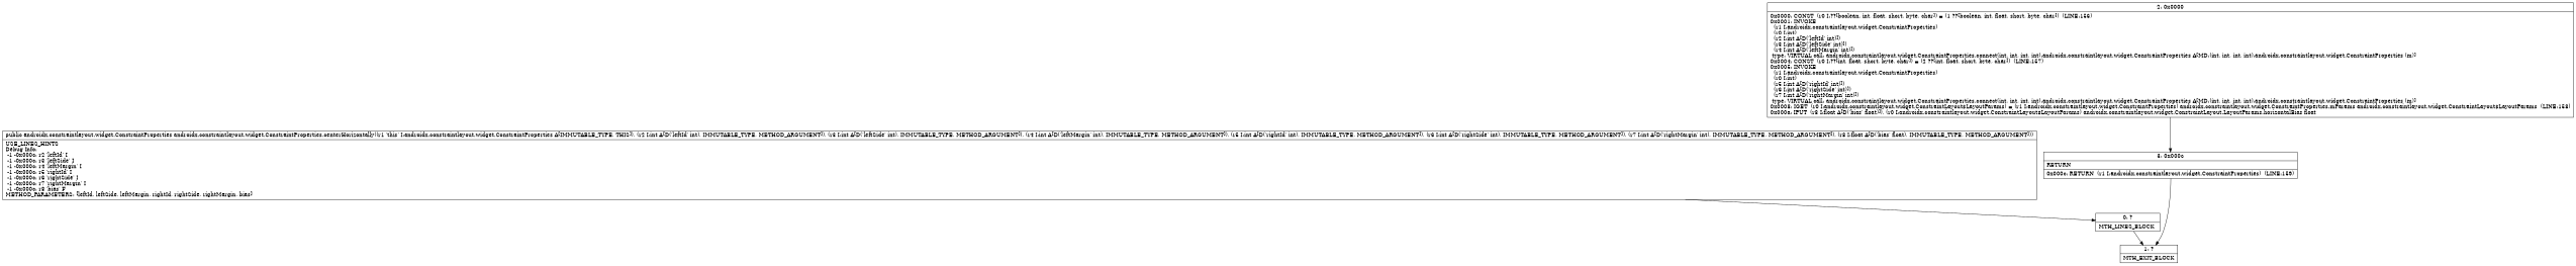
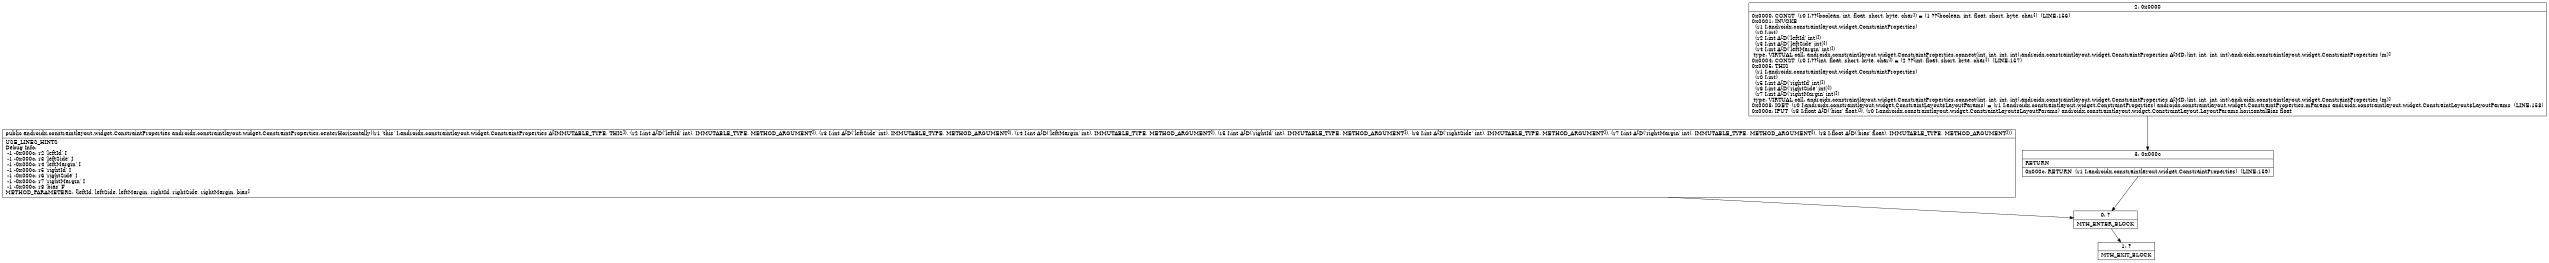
  digraph {
    node [shape=record]
-   n1 [label="{0\:\ ?|MTH_LINES_BLOCK\l}"]
+   n1 [label="{0\:\ ?|MTH_ENTER_BLOCK\l}"]
    n2 [label="{1\:\ ?|MTH_EXIT_BLOCK\l}"]
-   n3 [label="{2\:\ 0x0000|0x0000: CONST  (r0 I:??[boolean, int, float, short, byte, char]) = (1 ??[boolean, int, float, short, byte, char])  (LINE:156)\l0x0001: INVOKE  \l  (r1 I:androidx.constraintlayout.widget.ConstraintProperties)\l  (r0 I:int)\l  (r2 I:int A[D('leftId' int)])\l  (r3 I:int A[D('leftSide' int)])\l  (r4 I:int A[D('leftMargin' int)])\l type: VIRTUAL call: androidx.constraintlayout.widget.ConstraintProperties.connect(int, int, int, int):androidx.constraintlayout.widget.ConstraintProperties A[MD:(int, int, int, int):androidx.constraintlayout.widget.ConstraintProperties (m)]\l0x0004: CONST  (r0 I:??[int, float, short, byte, char]) = (2 ??[int, float, short, byte, char])  (LINE:157)\l0x0005: INVOKE  \l  (r1 I:androidx.constraintlayout.widget.ConstraintProperties)\l  (r0 I:int)\l  (r5 I:int A[D('rightId' int)])\l  (r6 I:int A[D('rightSide' int)])\l  (r7 I:int A[D('rightMargin' int)])\l type: VIRTUAL call: androidx.constraintlayout.widget.ConstraintProperties.connect(int, int, int, int):androidx.constraintlayout.widget.ConstraintProperties A[MD:(int, int, int, int):androidx.constraintlayout.widget.ConstraintProperties (m)]\l0x0008: IGET  (r0 I:androidx.constraintlayout.widget.ConstraintLayout$LayoutParams) = (r1 I:androidx.constraintlayout.widget.ConstraintProperties) androidx.constraintlayout.widget.ConstraintProperties.mParams androidx.constraintlayout.widget.ConstraintLayout$LayoutParams  (LINE:158)\l0x000a: IPUT  (r8 I:float A[D('bias' float)]), (r0 I:androidx.constraintlayout.widget.ConstraintLayout$LayoutParams) androidx.constraintlayout.widget.ConstraintLayout.LayoutParams.horizontalBias float \l}"]
+   n3 [label="{2\:\ 0x0000|0x0000: CONST  (r0 I:??[boolean, int, float, short, byte, char]) = (1 ??[boolean, int, float, short, byte, char])  (LINE:156)\l0x0001: INVOKE  \l  (r1 I:androidx.constraintlayout.widget.ConstraintProperties)\l  (r0 I:int)\l  (r2 I:int A[D('leftId' int)])\l  (r3 I:int A[D('leftSide' int)])\l  (r4 I:int A[D('leftMargin' int)])\l type: VIRTUAL call: androidx.constraintlayout.widget.ConstraintProperties.connect(int, int, int, int):androidx.constraintlayout.widget.ConstraintProperties A[MD:(int, int, int, int):androidx.constraintlayout.widget.ConstraintProperties (m)]\l0x0004: CONST  (r0 I:??[int, float, short, byte, char]) = (2 ??[int, float, short, byte, char])  (LINE:157)\l0x0005: THIS  \l  (r1 I:androidx.constraintlayout.widget.ConstraintProperties)\l  (r0 I:int)\l  (r5 I:int A[D('rightId' int)])\l  (r6 I:int A[D('rightSide' int)])\l  (r7 I:int A[D('rightMargin' int)])\l type: VIRTUAL call: androidx.constraintlayout.widget.ConstraintProperties.connect(int, int, int, int):androidx.constraintlayout.widget.ConstraintProperties A[MD:(int, int, int, int):androidx.constraintlayout.widget.ConstraintProperties (m)]\l0x0008: IGET  (r0 I:androidx.constraintlayout.widget.ConstraintLayout$LayoutParams) = (r1 I:androidx.constraintlayout.widget.ConstraintProperties) androidx.constraintlayout.widget.ConstraintProperties.mParams androidx.constraintlayout.widget.ConstraintLayout$LayoutParams  (LINE:158)\l0x000a: IPUT  (r8 I:float A[D('bias' float)]), (r0 I:androidx.constraintlayout.widget.ConstraintLayout$LayoutParams) androidx.constraintlayout.widget.ConstraintLayout.LayoutParams.horizontalBias float \l}"]
    n4 [label="{3\:\ 0x000c|RETURN\l|0x000c: RETURN  (r1 I:androidx.constraintlayout.widget.ConstraintProperties)  (LINE:159)\l}"]
    n5 [label="{public androidx.constraintlayout.widget.ConstraintProperties androidx.constraintlayout.widget.ConstraintProperties.centerHorizontally((r1 'this' I:androidx.constraintlayout.widget.ConstraintProperties A[IMMUTABLE_TYPE, THIS]), (r2 I:int A[D('leftId' int), IMMUTABLE_TYPE, METHOD_ARGUMENT]), (r3 I:int A[D('leftSide' int), IMMUTABLE_TYPE, METHOD_ARGUMENT]), (r4 I:int A[D('leftMargin' int), IMMUTABLE_TYPE, METHOD_ARGUMENT]), (r5 I:int A[D('rightId' int), IMMUTABLE_TYPE, METHOD_ARGUMENT]), (r6 I:int A[D('rightSide' int), IMMUTABLE_TYPE, METHOD_ARGUMENT]), (r7 I:int A[D('rightMargin' int), IMMUTABLE_TYPE, METHOD_ARGUMENT]), (r8 I:float A[D('bias' float), IMMUTABLE_TYPE, METHOD_ARGUMENT]))  | USE_LINES_HINTS\lDebug Info:\l  \-1 \-0x000c: r2 'leftId' I\l  \-1 \-0x000c: r3 'leftSide' I\l  \-1 \-0x000c: r4 'leftMargin' I\l  \-1 \-0x000c: r5 'rightId' I\l  \-1 \-0x000c: r6 'rightSide' I\l  \-1 \-0x000c: r7 'rightMargin' I\l  \-1 \-0x000c: r8 'bias' F\lMETHOD_PARAMETERS: [leftId, leftSide, leftMargin, rightId, rightSide, rightMargin, bias]\l}"]
    n1 -> n2
    n3 -> n4
-   n4 -> n2
+   n4 -> n1
    n5 -> n1
  }
